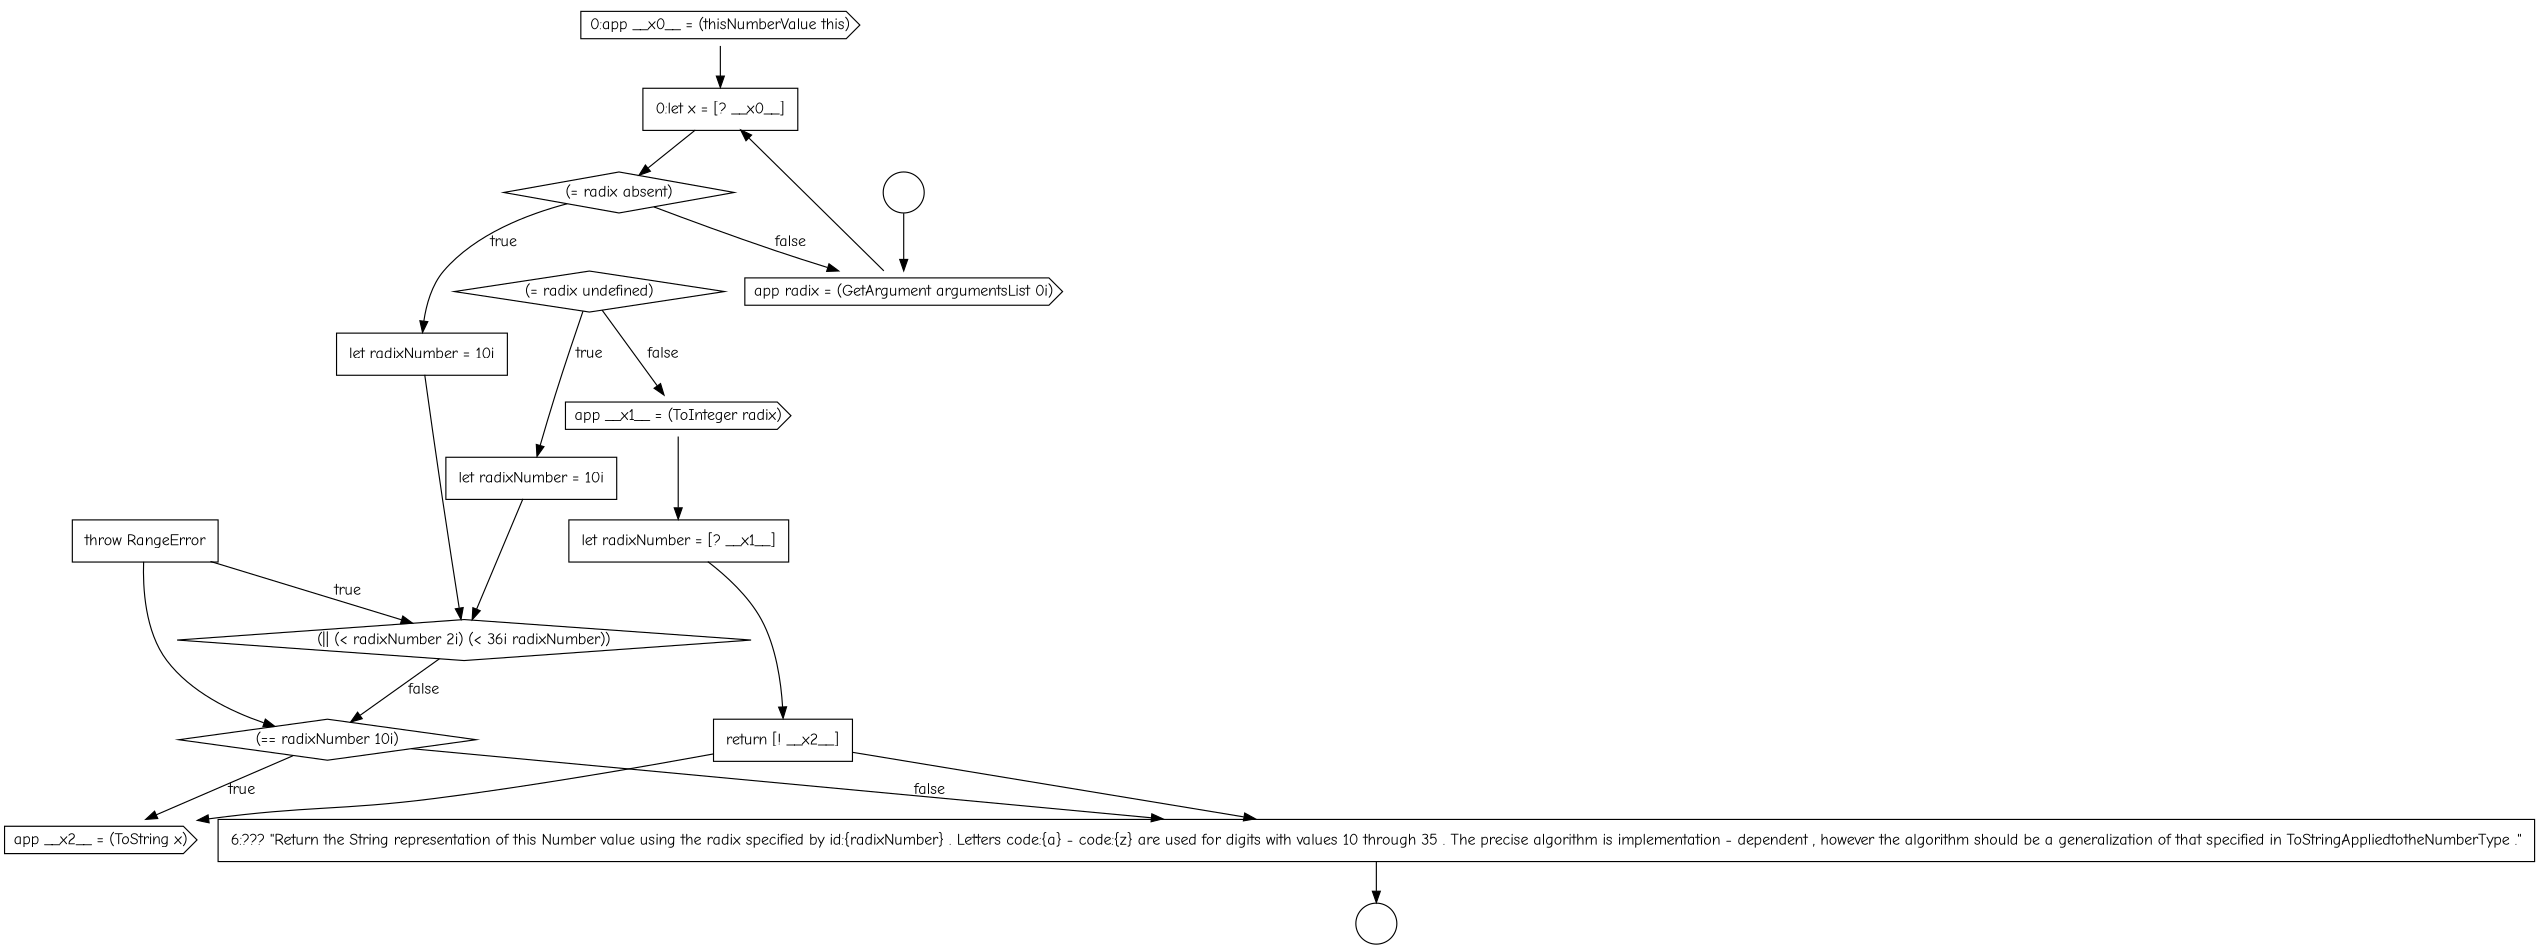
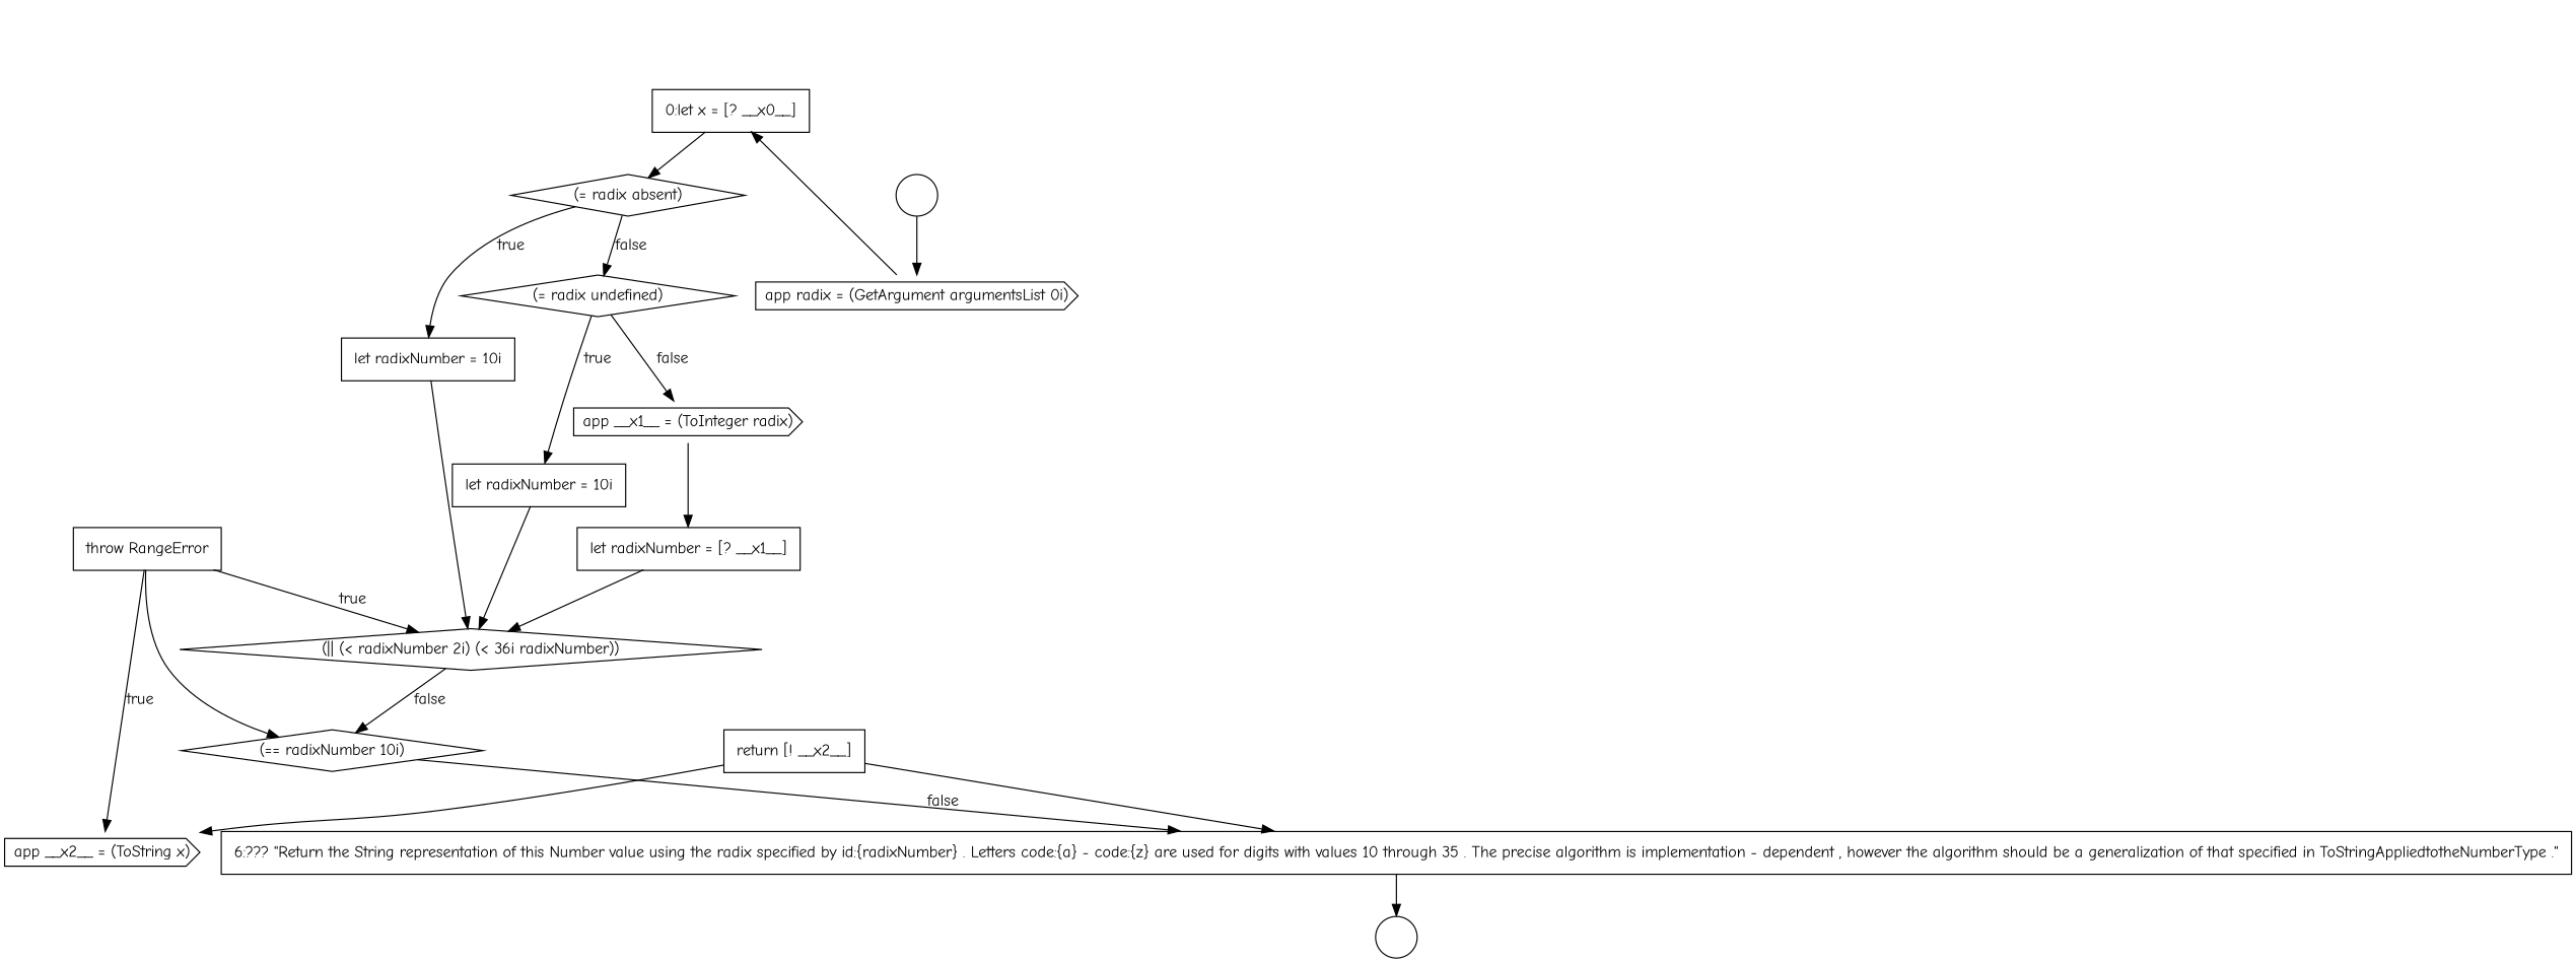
  digraph {
    fontname="Comic Neue"
    node [color=black fillcolor=white fontname="Comic Neue" shape=none style=filled]
    edge [color=black fontname="Comic Neue"]
    n1 [label=<<font color="black">     <table border="0" cellborder="1" cellspacing="0" cellpadding="10">       <tr><td align="left">0:let x = [? __x0__]</td></tr>     </table>   </font>> margin=0]
    n2 [label=<<font color="black">(= radix absent)</font>> shape=diamond]
    n3 [label=<<font color="black">     <table border="0" cellborder="1" cellspacing="0" cellpadding="10">       <tr><td align="left">let radixNumber = 10i</td></tr>     </table>   </font>> margin=0]
    n4 [label=<<font color="black">(= radix undefined)</font>> shape=diamond]
    n5 [label=<<font color="black">(|| (&lt; radixNumber 2i) (&lt; 36i radixNumber))</font>> shape=diamond]
    n6 [label=<<font color="black">(== radixNumber 10i)</font>> shape=diamond]
    n7 [label=" " shape=circle]
    n8 [label=<<font color="black">app radix = (GetArgument argumentsList 0i)</font>> shape=cds]
    n9 [label=<<font color="black">     <table border="0" cellborder="1" cellspacing="0" cellpadding="10">       <tr><td align="left">throw RangeError</td></tr>     </table>   </font>> margin=0]
    n10 [label=<<font color="black">app __x2__ = (ToString x)</font>> shape=cds]
    n11 [label=<<font color="black">     <table border="0" cellborder="1" cellspacing="0" cellpadding="10">       <tr><td align="left">6:??? &quot;Return the String representation of this Number value using the radix specified by id:{radixNumber} . Letters code:{a} - code:{z} are used for digits with values 10 through 35 . The precise algorithm is implementation - dependent , however the algorithm should be a generalization of that specified in ToStringAppliedtotheNumberType .&quot;</td></tr>     </table>   </font>> margin=0]
-   n12 [label=<<font color="black">0:app __x0__ = (thisNumberValue this)</font>> shape=cds]
    n13 [label=<<font color="black">     <table border="0" cellborder="1" cellspacing="0" cellpadding="10">       <tr><td align="left">return [! __x2__]</td></tr>     </table>   </font>> margin=0]
    n14 [label=<<font color="black">     <table border="0" cellborder="1" cellspacing="0" cellpadding="10">       <tr><td align="left">let radixNumber = 10i</td></tr>     </table>   </font>> margin=0]
    n15 [label=<<font color="black">app __x1__ = (ToInteger radix)</font>> shape=cds]
    n16 [label=<<font color="black">     <table border="0" cellborder="1" cellspacing="0" cellpadding="10">       <tr><td align="left">let radixNumber = [? __x1__]</td></tr>     </table>   </font>> margin=0]
    n17 [label=" " shape=circle]
    n1 -> n2
    n2 -> n3 [label=<<font color="black">true</font>>]
-   n2 -> n8 [label=<<font color="black">false</font>>]
+   n2 -> n4 [label=<<font color="black">false</font>>]
    n3 -> n5
    n4 -> n14 [label=<<font color="black">true</font>>]
    n4 -> n15 [label=<<font color="black">false</font>>]
    n5 -> n6 [label=<<font color="black">false</font>>]
-   n6 -> n10 [label=<<font color="black">true</font>>]
+   n9 -> n10 [label=<<font color="black">true</font>>]
    n6 -> n11 [label=<<font color="black">false</font>>]
    n7 -> n8
    n8 -> n1
    n9 -> n5 [label=<<font color="black">true</font>>]
    n9 -> n6
    n11 -> n17
-   n12 -> n1
    n13 -> n10
    n13 -> n11
    n14 -> n5
    n15 -> n16
-   n16 -> n13
+   n16 -> n5
  }
